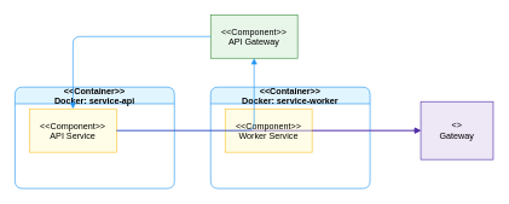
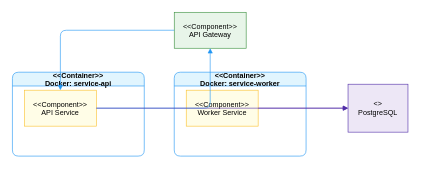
  <mxCell id="0" />
  <mxCell id="1" parent="0" />
  <mxCell id="2" value="&lt;&lt;Container&gt;&gt;&#10;Docker: service-api" style="swimlane;fillColor=#e1f5fe;strokeColor=#2196f3;rounded=1;" vertex="1" parent="1"><mxGeometry x="20" y="120" width="220" height="140" as="geometry" /></mxCell>
  <mxCell id="3" value="&lt;&lt;Component&gt;&gt;&#10;API Service" style="component;fillColor=#fffde7;strokeColor=#fbc02d;" vertex="1" parent="2"><mxGeometry x="20" y="30" width="120" height="60" as="geometry" /></mxCell>
  <mxCell id="4" value="&lt;&lt;Component&gt;&gt;&#10;API Gateway" style="component;fillColor=#e8f5e9;strokeColor=#388e3c;" vertex="1" parent="1"><mxGeometry x="290" y="20" width="120" height="60" as="geometry" /></mxCell>
  <mxCell id="5" value="&lt;&lt;Container&gt;&gt;&#10;Docker: service-worker" style="swimlane;fillColor=#e1f5fe;strokeColor=#2196f3;rounded=1;" vertex="1" parent="1"><mxGeometry x="290" y="120" width="220" height="140" as="geometry" /></mxCell>
  <mxCell id="6" value="&lt;&lt;Component&gt;&gt;&#10;Worker Service" style="component;fillColor=#fffde7;strokeColor=#fbc02d;" vertex="1" parent="5"><mxGeometry x="20" y="30" width="120" height="60" as="geometry" /></mxCell>
- <mxCell id="7" value="&lt;&lt;Database&gt;&gt;&#10;Gateway" style="shape=database;whiteSpace=wrap;html=1;fillColor=#ede7f6;strokeColor=#512da8;" vertex="1" parent="1"><mxGeometry x="580" y="140" width="100" height="80" as="geometry" /></mxCell>
+ <mxCell id="7" value="&lt;&lt;Database&gt;&gt;&#10;PostgreSQL" style="shape=database;whiteSpace=wrap;html=1;fillColor=#ede7f6;strokeColor=#512da8;" vertex="1" parent="1"><mxGeometry x="580" y="140" width="100" height="80" as="geometry" /></mxCell>
  <mxCell id="8" style="edgeStyle=orthogonalEdgeStyle;endArrow=block;html=1;strokeColor=#2196f3;" edge="1" parent="1" source="3" target="4"><mxGeometry relative="1" as="geometry" /></mxCell>
  <mxCell id="9" style="edgeStyle=orthogonalEdgeStyle;endArrow=block;html=1;strokeColor=#2196f3;" edge="1" parent="1" source="4" target="3"><mxGeometry relative="1" as="geometry" /></mxCell>
  <mxCell id="10" style="edgeStyle=orthogonalEdgeStyle;endArrow=block;html=1;strokeColor=#512da8;" edge="1" parent="1" source="3" target="7"><mxGeometry relative="1" as="geometry" /></mxCell>
  <mxCell id="11" style="edgeStyle=orthogonalEdgeStyle;endArrow=block;html=1;strokeColor=#512da8;" edge="1" parent="1" source="6" target="7"><mxGeometry relative="1" as="geometry" /></mxCell>
